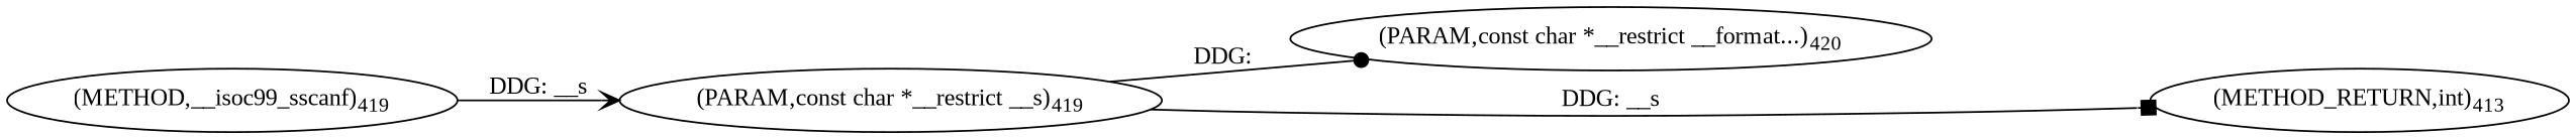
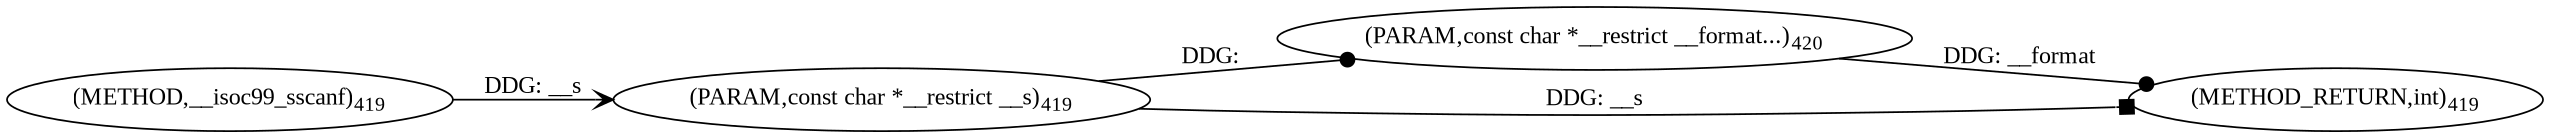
  digraph {
    fontname="Liberation Serif"
    rankdir=LR
    node [fontname="Liberation Serif"]
    edge [arrowhead=dot fontname="Liberation Serif"]
    n1 [label=<(METHOD,__isoc99_sscanf)<SUB>419</SUB>>]
    n2 [label=<(PARAM,const char *__restrict __s)<SUB>419</SUB>>]
    n3 [label=<(PARAM,const char *__restrict __format...)<SUB>420</SUB>>]
-   n4 [label=<(METHOD_RETURN,int)<SUB>413</SUB>>]
+   n4 [label=<(METHOD_RETURN,int)<SUB>419</SUB>>]
    n1 -> n2 [arrowhead=vee label="DDG: __s"]
    n2 -> n3 [label="DDG: "]
    n2 -> n4 [arrowhead=box label="DDG: __s"]
+   n3 -> n4 [label="DDG: __format"]
  }
